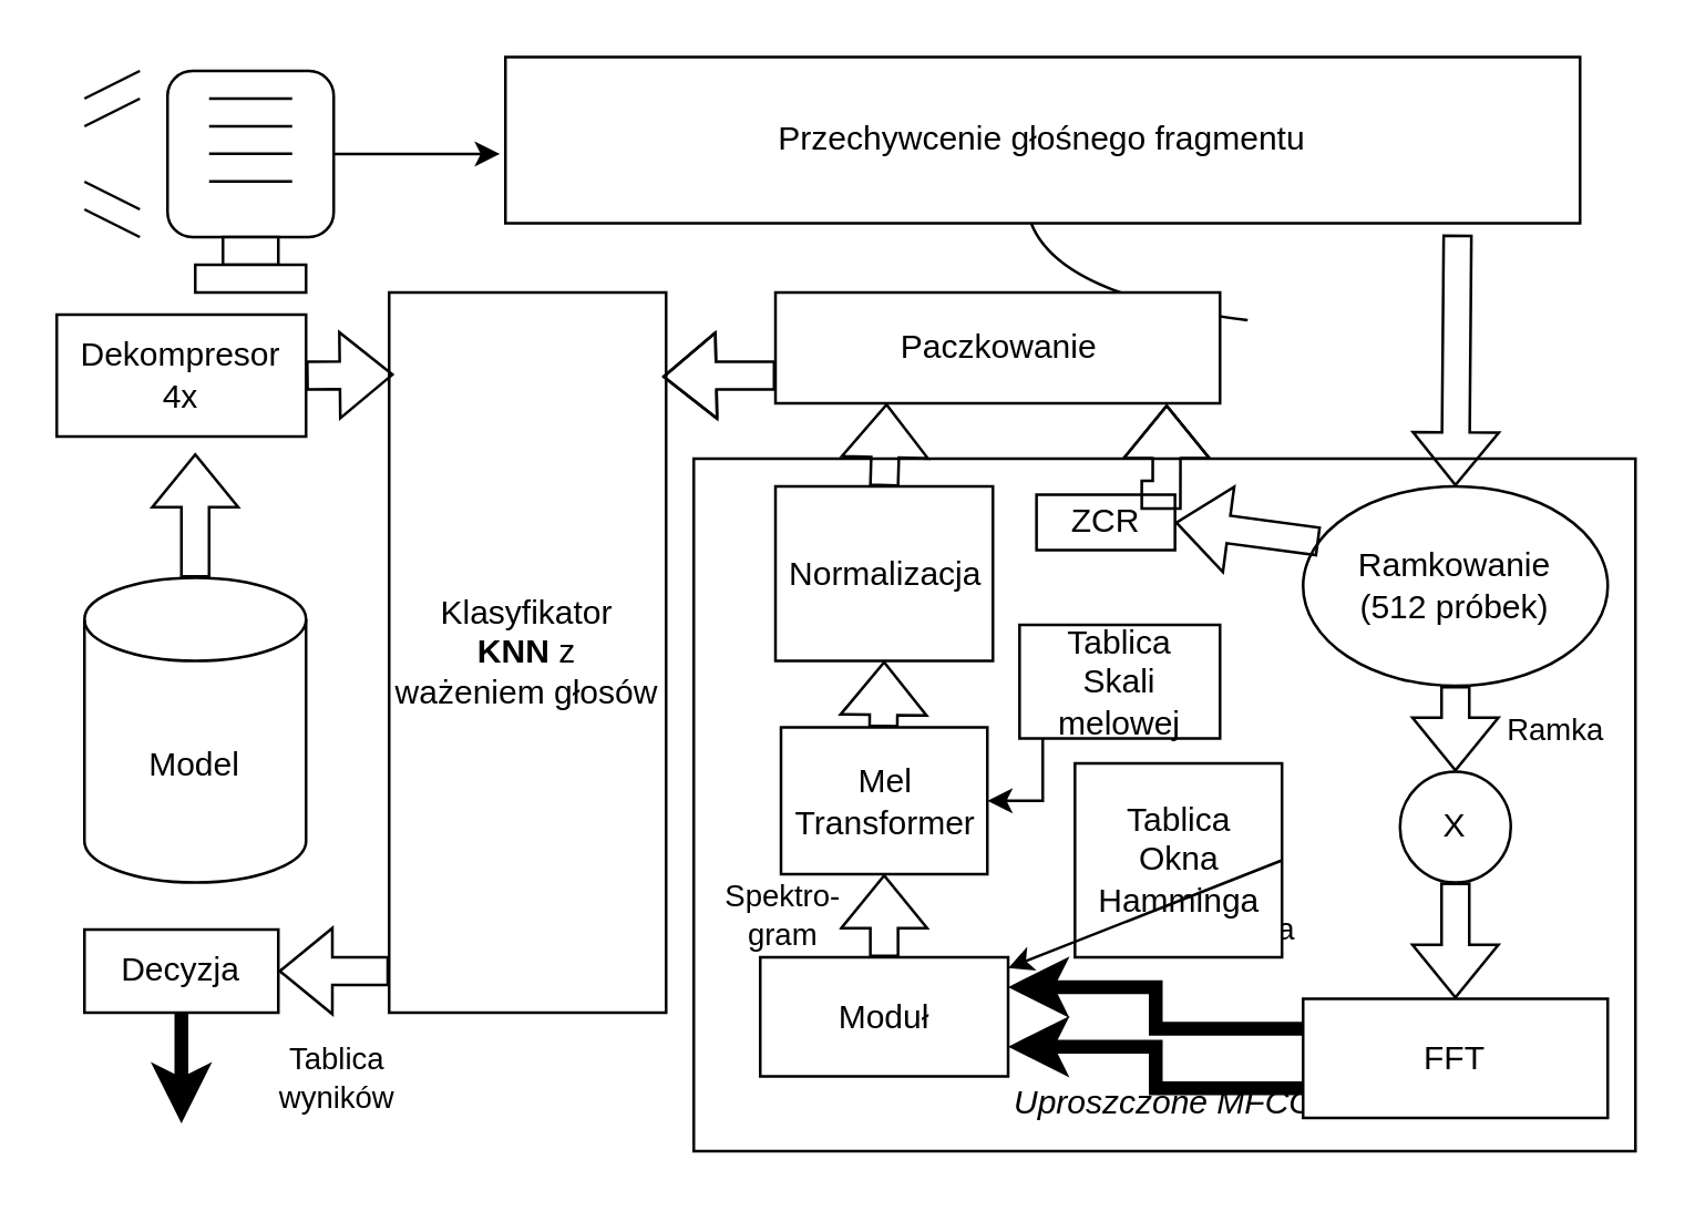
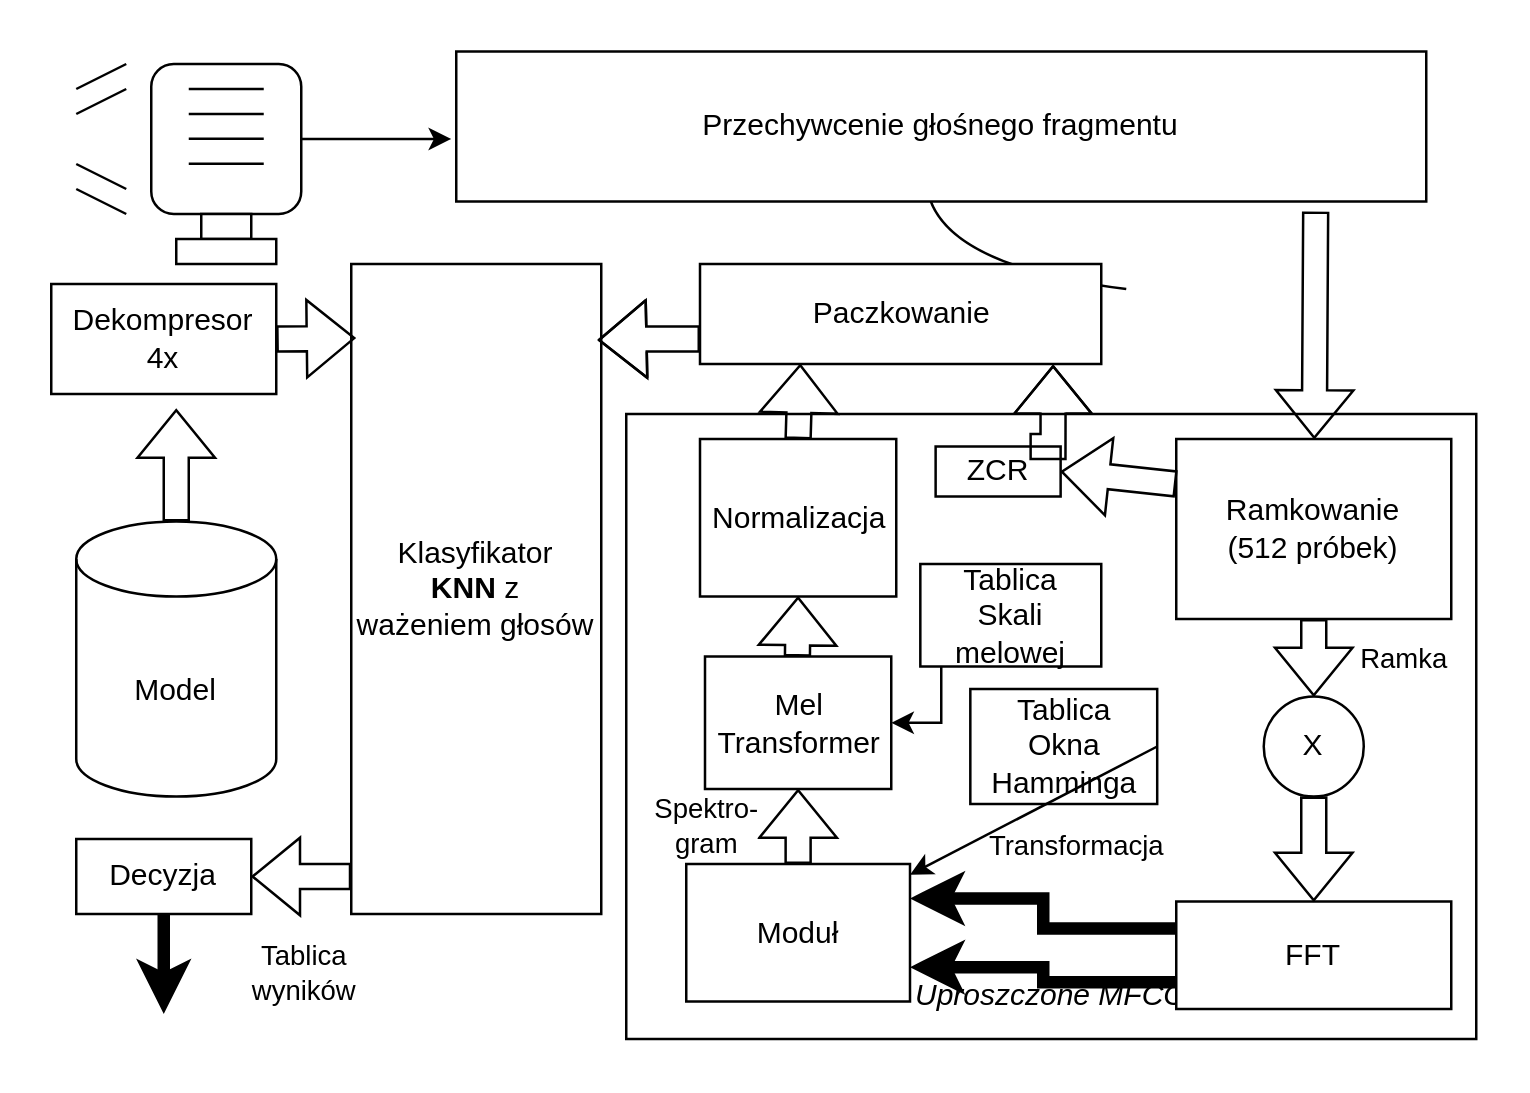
  <mxCell id="0" />
  <mxCell id="1" parent="0" />
  <mxCell id="2" value="&lt;br&gt;&lt;br&gt;&lt;br&gt;&lt;br&gt;&lt;br&gt;&lt;br&gt;&lt;br&gt;&lt;br&gt;&lt;br&gt;&lt;br&gt;&lt;br&gt;&lt;br&gt;&lt;br&gt;&lt;br&gt;&lt;br&gt;&lt;i&gt;Uproszczone MFCC&lt;/i&gt;" style="rounded=0;whiteSpace=wrap;html=1;" parent="1" vertex="1"><mxGeometry x="250" y="165" width="340" height="250" as="geometry" /></mxCell>
  <mxCell id="3" value="" style="rounded=1;whiteSpace=wrap;html=1;" parent="1" vertex="1"><mxGeometry x="60" y="25" width="60" height="60" as="geometry" /></mxCell>
  <mxCell id="4" value="" style="rounded=0;whiteSpace=wrap;html=1;" parent="1" vertex="1"><mxGeometry x="80" y="85" width="20" height="10" as="geometry" /></mxCell>
  <mxCell id="5" value="" style="rounded=0;whiteSpace=wrap;html=1;" parent="1" vertex="1"><mxGeometry x="70" y="95" width="40" height="10" as="geometry" /></mxCell>
  <mxCell id="6" value="" style="endArrow=none;html=1;rounded=0;" parent="1" edge="1"><mxGeometry width="50" height="50" relative="1" as="geometry"><mxPoint x="75" y="35" as="sourcePoint" /><mxPoint x="105" y="35" as="targetPoint" /></mxGeometry></mxCell>
  <mxCell id="7" value="" style="endArrow=none;html=1;rounded=0;" parent="1" edge="1"><mxGeometry width="50" height="50" relative="1" as="geometry"><mxPoint x="75" y="45" as="sourcePoint" /><mxPoint x="105" y="45" as="targetPoint" /></mxGeometry></mxCell>
  <mxCell id="8" value="" style="endArrow=none;html=1;rounded=0;" parent="1" edge="1"><mxGeometry width="50" height="50" relative="1" as="geometry"><mxPoint x="75" y="54.93" as="sourcePoint" /><mxPoint x="105" y="54.93" as="targetPoint" /></mxGeometry></mxCell>
  <mxCell id="9" value="" style="endArrow=none;html=1;rounded=0;" parent="1" edge="1"><mxGeometry width="50" height="50" relative="1" as="geometry"><mxPoint x="75" y="64.93" as="sourcePoint" /><mxPoint x="105" y="64.93" as="targetPoint" /></mxGeometry></mxCell>
  <mxCell id="10" value="" style="endArrow=none;html=1;rounded=0;" parent="1" edge="1"><mxGeometry width="50" height="50" relative="1" as="geometry"><mxPoint x="30" y="75" as="sourcePoint" /><mxPoint x="50" y="85" as="targetPoint" /></mxGeometry></mxCell>
  <mxCell id="11" value="" style="endArrow=none;html=1;rounded=0;" parent="1" edge="1"><mxGeometry width="50" height="50" relative="1" as="geometry"><mxPoint x="30" y="35" as="sourcePoint" /><mxPoint x="50" y="25" as="targetPoint" /></mxGeometry></mxCell>
  <mxCell id="12" value="" style="endArrow=none;html=1;rounded=0;" parent="1" edge="1"><mxGeometry width="50" height="50" relative="1" as="geometry"><mxPoint x="30" y="65" as="sourcePoint" /><mxPoint x="50" y="75" as="targetPoint" /></mxGeometry></mxCell>
  <mxCell id="13" value="" style="endArrow=none;html=1;rounded=0;" parent="1" edge="1"><mxGeometry width="50" height="50" relative="1" as="geometry"><mxPoint x="30" y="45" as="sourcePoint" /><mxPoint x="50" y="35" as="targetPoint" /></mxGeometry></mxCell>
  <mxCell id="14" value="" style="endArrow=classic;html=1;rounded=0;exitX=1;exitY=0.5;exitDx=0;exitDy=0;" parent="1" source="3" edge="1"><mxGeometry y="10" width="50" height="50" relative="1" as="geometry"><mxPoint x="130" y="105" as="sourcePoint" /><mxPoint x="180" y="55" as="targetPoint" /><mxPoint as="offset" /></mxGeometry></mxCell>
  <mxCell id="15" value="" style="endArrow=classic;html=1;rounded=0;exitX=0.5;exitY=1;exitDx=0;exitDy=0;entryX=0.5;entryY=0;entryDx=0;entryDy=0;curved=1;" parent="1" edge="1"><mxGeometry width="50" height="50" relative="1" as="geometry"><mxPoint x="450" y="115" as="sourcePoint" /><mxPoint x="420" y="45" as="targetPoint" /><Array as="points"><mxPoint x="370" y="105" /><mxPoint x="370" y="35" /></Array></mxGeometry></mxCell>
  <mxCell id="16" value="Model" style="shape=cylinder3;whiteSpace=wrap;html=1;boundedLbl=1;backgroundOutline=1;size=15;" parent="1" vertex="1"><mxGeometry x="30" y="208" width="80" height="110" as="geometry" /></mxCell>
  <mxCell id="17" value="Klasyfikator &lt;br&gt;&lt;b&gt;KNN&lt;/b&gt; z &lt;br&gt;ważeniem głosów" style="rounded=0;whiteSpace=wrap;html=1;" parent="1" vertex="1"><mxGeometry x="140" y="105" width="100" height="260" as="geometry" /></mxCell>
  <mxCell id="18" style="edgeStyle=orthogonalEdgeStyle;rounded=0;orthogonalLoop=1;jettySize=auto;html=1;exitX=0;exitY=0.25;exitDx=0;exitDy=0;entryX=1;entryY=0.25;entryDx=0;entryDy=0;strokeWidth=5;" parent="1" source="21" target="24" edge="1"><mxGeometry relative="1" as="geometry" /></mxCell>
  <mxCell id="19" value="Transformacja" style="edgeLabel;html=1;align=center;verticalAlign=middle;resizable=0;points=[];" parent="18" vertex="1" connectable="0"><mxGeometry x="0.192" y="-1" relative="1" as="geometry"><mxPoint x="18" y="-20" as="offset" /></mxGeometry></mxCell>
  <mxCell id="20" style="edgeStyle=orthogonalEdgeStyle;rounded=0;orthogonalLoop=1;jettySize=auto;html=1;exitX=0;exitY=0.75;exitDx=0;exitDy=0;entryX=1;entryY=0.75;entryDx=0;entryDy=0;strokeWidth=5;" parent="1" source="21" target="24" edge="1"><mxGeometry relative="1" as="geometry" /></mxCell>
  <mxCell id="21" value="FFT" style="rounded=0;whiteSpace=wrap;html=1;" parent="1" vertex="1"><mxGeometry x="470" y="360" width="110" height="43" as="geometry" /></mxCell>
  <mxCell id="22" value="" style="shape=flexArrow;endArrow=classic;html=1;rounded=0;entryX=0.5;entryY=0;entryDx=0;entryDy=0;exitX=0.5;exitY=1;exitDx=0;exitDy=0;" parent="1" source="40" target="21" edge="1"><mxGeometry width="50" height="50" relative="1" as="geometry"><mxPoint x="525" y="318" as="sourcePoint" /><mxPoint x="290" y="135" as="targetPoint" /></mxGeometry></mxCell>
  <mxCell id="23" value="&lt;div&gt;&lt;br/&gt;&lt;/div&gt;" style="edgeLabel;html=1;align=center;verticalAlign=middle;resizable=0;points=[];" parent="22" vertex="1" connectable="0"><mxGeometry x="-0.04" y="1" relative="1" as="geometry"><mxPoint as="offset" /></mxGeometry></mxCell>
- <mxCell id="24" value="Moduł" style="rounded=0;whiteSpace=wrap;html=1;" parent="1" vertex="1"><mxGeometry x="274" y="345" width="89.5" height="43" as="geometry" /></mxCell>
- <mxCell id="25" value="Tablica&lt;br&gt;Okna&lt;br&gt;Hamminga" style="rounded=0;whiteSpace=wrap;html=1;" parent="1" vertex="1"><mxGeometry x="387.63" y="275" width="74.75" height="70" as="geometry" /></mxCell>
+ <mxCell id="24" value="Moduł" style="rounded=0;whiteSpace=wrap;html=1;" parent="1" vertex="1"><mxGeometry x="274" y="345" width="89.5" height="55" as="geometry" /></mxCell>
+ <mxCell id="25" value="Tablica&lt;br&gt;Okna&lt;br&gt;Hamminga" style="rounded=0;whiteSpace=wrap;html=1;" parent="1" vertex="1"><mxGeometry x="387.63" y="275" width="74.75" height="46" as="geometry" /></mxCell>
  <mxCell id="26" value="" style="endArrow=classic;html=1;rounded=0;exitX=1;exitY=0.5;exitDx=0;exitDy=0;" parent="1" source="25" target="24" edge="1"><mxGeometry width="50" height="50" relative="1" as="geometry"><mxPoint x="480" y="219" as="sourcePoint" /><mxPoint x="290" y="195" as="targetPoint" /></mxGeometry></mxCell>
  <mxCell id="27" style="edgeStyle=orthogonalEdgeStyle;rounded=0;orthogonalLoop=1;jettySize=auto;html=1;exitX=0;exitY=0.5;exitDx=0;exitDy=0;entryX=1;entryY=0.5;entryDx=0;entryDy=0;" parent="1" source="28" target="29" edge="1"><mxGeometry relative="1" as="geometry"><Array as="points"><mxPoint x="387" y="255" /><mxPoint x="376" y="255" /><mxPoint x="376" y="289" /></Array></mxGeometry></mxCell>
  <mxCell id="28" value="Tablica&lt;br&gt;Skali&lt;br&gt;melowej" style="rounded=0;whiteSpace=wrap;html=1;" parent="1" vertex="1"><mxGeometry x="367.63" y="225" width="72.37" height="41" as="geometry" /></mxCell>
  <mxCell id="29" value="Mel&lt;br&gt;Transformer" style="rounded=0;whiteSpace=wrap;html=1;" parent="1" vertex="1"><mxGeometry x="281.5" y="262" width="74.5" height="53" as="geometry" /></mxCell>
  <mxCell id="30" value="" style="shape=flexArrow;endArrow=classic;html=1;rounded=0;exitX=0.5;exitY=0;exitDx=0;exitDy=0;entryX=0.5;entryY=1;entryDx=0;entryDy=0;" parent="1" source="24" target="29" edge="1"><mxGeometry width="50" height="50" relative="1" as="geometry"><mxPoint x="240" y="245" as="sourcePoint" /><mxPoint x="290" y="195" as="targetPoint" /></mxGeometry></mxCell>
  <mxCell id="31" value="Spektro-&lt;br&gt;gram" style="edgeLabel;html=1;align=center;verticalAlign=middle;resizable=0;points=[];" parent="30" vertex="1" connectable="0"><mxGeometry x="0.047" y="-4" relative="1" as="geometry"><mxPoint x="-41" as="offset" /></mxGeometry></mxCell>
  <mxCell id="32" style="edgeStyle=orthogonalEdgeStyle;rounded=0;orthogonalLoop=1;jettySize=auto;html=1;exitX=0.5;exitY=0;exitDx=0;exitDy=0;entryX=0.25;entryY=1;entryDx=0;entryDy=0;shape=flexArrow;" parent="1" source="33" target="51" edge="1"><mxGeometry relative="1" as="geometry" /></mxCell>
  <mxCell id="33" value="Normalizacja" style="rounded=0;whiteSpace=wrap;html=1;" parent="1" vertex="1"><mxGeometry x="279.5" y="175" width="78.5" height="63" as="geometry" /></mxCell>
  <mxCell id="34" value="" style="shape=flexArrow;endArrow=classic;html=1;rounded=0;exitX=0.5;exitY=0;exitDx=0;exitDy=0;entryX=0.5;entryY=1;entryDx=0;entryDy=0;" parent="1" target="33" edge="1"><mxGeometry x="-0.176" y="39" width="50" height="50" relative="1" as="geometry"><mxPoint x="318.47" y="262" as="sourcePoint" /><mxPoint x="318" y="225" as="targetPoint" /><mxPoint as="offset" /></mxGeometry></mxCell>
  <mxCell id="35" value="Dekompresor&lt;br&gt;4x" style="rounded=0;whiteSpace=wrap;html=1;" parent="1" vertex="1"><mxGeometry x="20" y="113" width="90" height="44" as="geometry" /></mxCell>
  <mxCell id="36" value="" style="shape=flexArrow;endArrow=classic;html=1;rounded=0;exitX=0.5;exitY=0;exitDx=0;exitDy=0;exitPerimeter=0;" parent="1" source="16" edge="1"><mxGeometry width="50" height="50" relative="1" as="geometry"><mxPoint x="20" y="213" as="sourcePoint" /><mxPoint x="70" y="163" as="targetPoint" /></mxGeometry></mxCell>
  <mxCell id="37" value="" style="shape=flexArrow;endArrow=classic;html=1;rounded=0;exitX=1;exitY=0.5;exitDx=0;exitDy=0;entryX=0.017;entryY=0.114;entryDx=0;entryDy=0;entryPerimeter=0;" parent="1" source="35" target="17" edge="1"><mxGeometry width="50" height="50" relative="1" as="geometry"><mxPoint x="240" y="154" as="sourcePoint" /><mxPoint x="290" y="104" as="targetPoint" /></mxGeometry></mxCell>
- <mxCell id="38" value="Ramkowanie &lt;br&gt;(512 próbek)" style="ellipse;whiteSpace=wrap;html=1;" parent="1" vertex="1"><mxGeometry x="470" y="175" width="110" height="72" as="geometry" /></mxCell>
+ <mxCell id="38" value="Ramkowanie &lt;br&gt;(512 próbek)" style="rounded=0;whiteSpace=wrap;html=1;" parent="1" vertex="1"><mxGeometry x="470" y="175" width="110" height="72" as="geometry" /></mxCell>
  <mxCell id="39" value="" style="shape=flexArrow;endArrow=classic;html=1;rounded=0;entryX=0.5;entryY=0;entryDx=0;entryDy=0;exitX=0.5;exitY=1;exitDx=0;exitDy=0;" parent="1" target="40" edge="1"><mxGeometry width="50" height="50" relative="1" as="geometry"><mxPoint x="525" y="318" as="sourcePoint" /><mxPoint x="525" y="345" as="targetPoint" /></mxGeometry></mxCell>
  <mxCell id="40" value="X" style="ellipse;whiteSpace=wrap;html=1;" parent="1" vertex="1"><mxGeometry x="505" y="278" width="40" height="40" as="geometry" /></mxCell>
  <mxCell id="41" value="" style="shape=flexArrow;endArrow=classic;html=1;rounded=0;exitX=0.5;exitY=1;exitDx=0;exitDy=0;entryX=0.5;entryY=0;entryDx=0;entryDy=0;" parent="1" source="38" target="40" edge="1"><mxGeometry width="50" height="50" relative="1" as="geometry"><mxPoint x="240" y="185" as="sourcePoint" /><mxPoint x="290" y="135" as="targetPoint" /></mxGeometry></mxCell>
  <mxCell id="42" value="Ramka" style="edgeLabel;html=1;align=center;verticalAlign=middle;resizable=0;points=[];" parent="41" vertex="1" connectable="0"><mxGeometry x="0.116" y="3" relative="1" as="geometry"><mxPoint x="32" y="-2" as="offset" /></mxGeometry></mxCell>
  <mxCell id="43" value="" style="shape=flexArrow;endArrow=classic;html=1;rounded=0;exitX=0.886;exitY=1.067;exitDx=0;exitDy=0;exitPerimeter=0;" parent="1" source="53" target="38" edge="1"><mxGeometry width="50" height="50" relative="1" as="geometry"><mxPoint x="525" y="125" as="sourcePoint" /><mxPoint x="290" y="135" as="targetPoint" /></mxGeometry></mxCell>
  <mxCell id="44" value="" style="shape=flexArrow;endArrow=classic;html=1;rounded=0;exitX=0;exitY=0.5;exitDx=0;exitDy=0;" parent="1" edge="1"><mxGeometry width="50" height="50" relative="1" as="geometry"><mxPoint x="140" y="350" as="sourcePoint" /><mxPoint x="100" y="350" as="targetPoint" /></mxGeometry></mxCell>
  <mxCell id="45" value="Tablica &lt;br&gt;wyników" style="edgeLabel;html=1;align=center;verticalAlign=middle;resizable=0;points=[];" parent="44" vertex="1" connectable="0"><mxGeometry x="-0.243" y="-3" relative="1" as="geometry"><mxPoint x="-5" y="41" as="offset" /></mxGeometry></mxCell>
  <mxCell id="46" value="Decyzja" style="rounded=0;whiteSpace=wrap;html=1;" parent="1" vertex="1"><mxGeometry x="30" y="335" width="70" height="30" as="geometry" /></mxCell>
  <mxCell id="47" value="" style="endArrow=classic;html=1;rounded=0;exitX=0.5;exitY=1;exitDx=0;exitDy=0;strokeWidth=5;" parent="1" source="46" edge="1"><mxGeometry width="50" height="50" relative="1" as="geometry"><mxPoint x="240" y="245" as="sourcePoint" /><mxPoint x="65" y="405" as="targetPoint" /></mxGeometry></mxCell>
  <mxCell id="48" value="ZCR" style="rounded=0;whiteSpace=wrap;html=1;" parent="1" vertex="1"><mxGeometry x="373.75" y="178" width="50" height="20" as="geometry" /></mxCell>
  <mxCell id="49" value="" style="shape=flexArrow;endArrow=classic;html=1;rounded=0;entryX=1;entryY=0.5;entryDx=0;entryDy=0;exitX=0;exitY=0.25;exitDx=0;exitDy=0;" parent="1" source="38" target="48" edge="1"><mxGeometry width="50" height="50" relative="1" as="geometry"><mxPoint x="410" y="255" as="sourcePoint" /><mxPoint x="460" y="205" as="targetPoint" /></mxGeometry></mxCell>
  <mxCell id="50" style="edgeStyle=orthogonalEdgeStyle;rounded=0;orthogonalLoop=1;jettySize=auto;html=1;exitX=0;exitY=0.75;exitDx=0;exitDy=0;entryX=0.986;entryY=0.117;entryDx=0;entryDy=0;shape=flexArrow;entryPerimeter=0;" parent="1" source="51" target="17" edge="1"><mxGeometry relative="1" as="geometry" /></mxCell>
  <mxCell id="51" value="Paczkowanie" style="rounded=0;whiteSpace=wrap;html=1;" parent="1" vertex="1"><mxGeometry x="279.5" y="105" width="160.5" height="40" as="geometry" /></mxCell>
  <mxCell id="52" style="edgeStyle=orthogonalEdgeStyle;rounded=0;orthogonalLoop=1;jettySize=auto;html=1;exitX=0.75;exitY=0;exitDx=0;exitDy=0;entryX=0.88;entryY=1.01;entryDx=0;entryDy=0;entryPerimeter=0;shape=flexArrow;" parent="1" source="48" target="51" edge="1"><mxGeometry relative="1" as="geometry" /></mxCell>
  <mxCell id="53" value="Przechywcenie głośnego fragmentu" style="rounded=0;whiteSpace=wrap;html=1;" parent="1" vertex="1"><mxGeometry x="182" y="20" width="388" height="60" as="geometry" /></mxCell>
